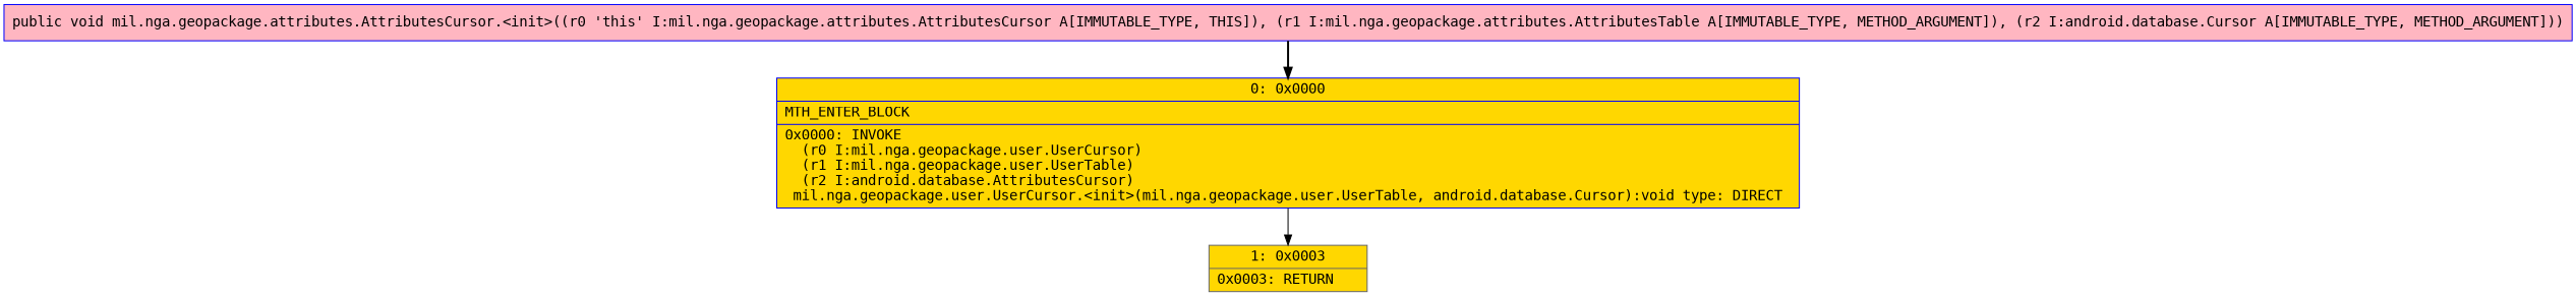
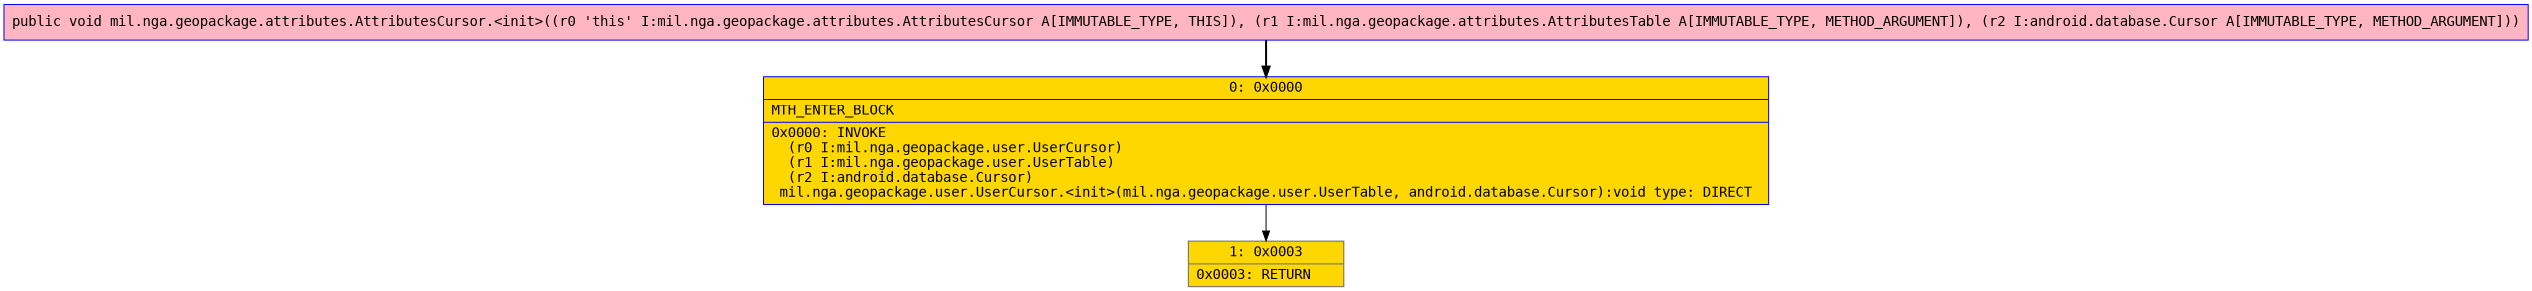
  digraph {
    fontname="DejaVu Sans Mono"
    node [shape=record style=filled fillcolor=gold color=blue fontname="DejaVu Sans Mono"]
    edge [fontname="DejaVu Sans Mono"]
-   n1 [label="{0\:\ 0x0000|MTH_ENTER_BLOCK\l|0x0000: INVOKE  \l  (r0 I:mil.nga.geopackage.user.UserCursor)\l  (r1 I:mil.nga.geopackage.user.UserTable)\l  (r2 I:android.database.AttributesCursor)\l mil.nga.geopackage.user.UserCursor.\<init\>(mil.nga.geopackage.user.UserTable, android.database.Cursor):void type: DIRECT \l}"]
+   n1 [label="{0\:\ 0x0000|MTH_ENTER_BLOCK\l|0x0000: INVOKE  \l  (r0 I:mil.nga.geopackage.user.UserCursor)\l  (r1 I:mil.nga.geopackage.user.UserTable)\l  (r2 I:android.database.Cursor)\l mil.nga.geopackage.user.UserCursor.\<init\>(mil.nga.geopackage.user.UserTable, android.database.Cursor):void type: DIRECT \l}"]
    n2 [label="{1\:\ 0x0003|0x0003: RETURN   \l}" color=gray40]
    n3 [label="{public void mil.nga.geopackage.attributes.AttributesCursor.\<init\>((r0 'this' I:mil.nga.geopackage.attributes.AttributesCursor A[IMMUTABLE_TYPE, THIS]), (r1 I:mil.nga.geopackage.attributes.AttributesTable A[IMMUTABLE_TYPE, METHOD_ARGUMENT]), (r2 I:android.database.Cursor A[IMMUTABLE_TYPE, METHOD_ARGUMENT])) }" fillcolor=lightpink]
    n1 -> n2 [style=solid]
    n3 -> n1 [style=bold]
  }
